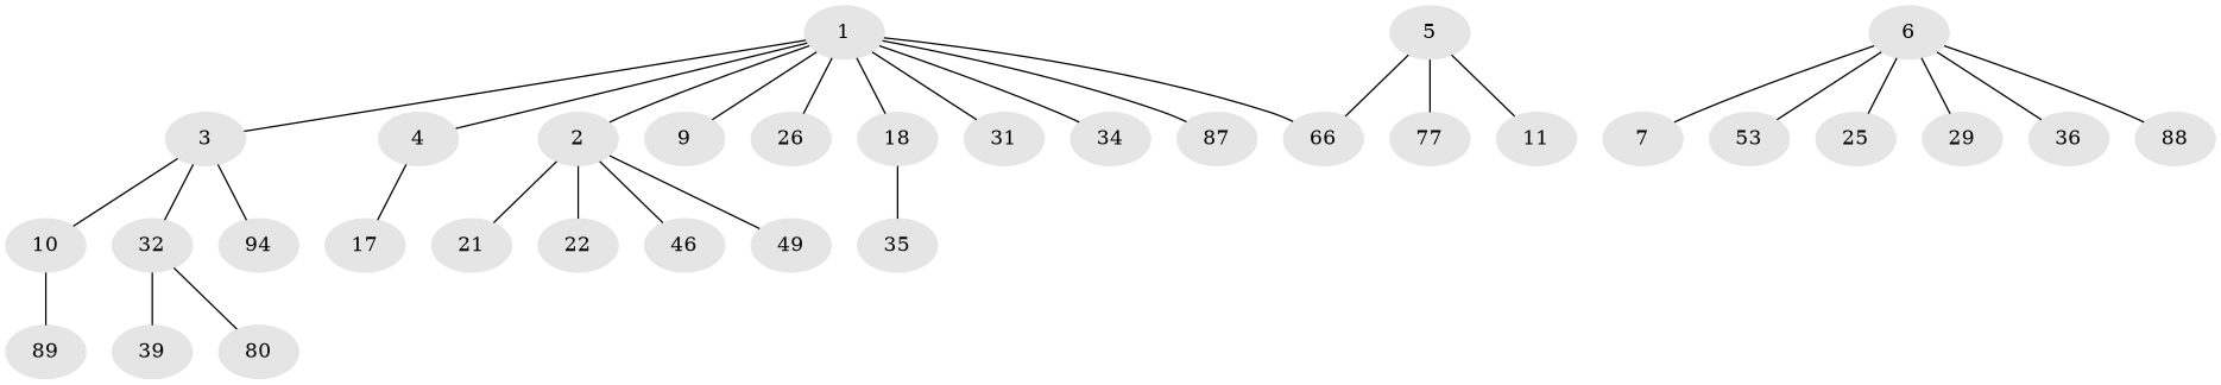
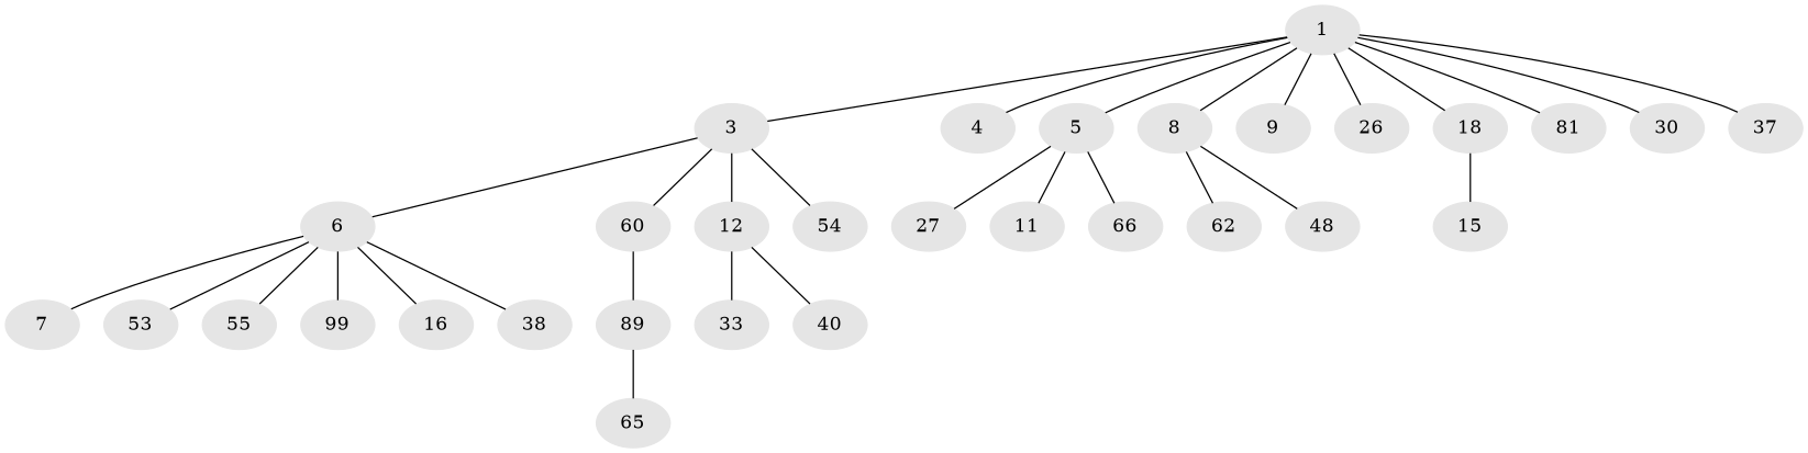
  graph {
    node [color=gray90 style=filled]
    1 [super="+2"]
    3
    4
    5
-   8 [label=2]
+   8
    9
    26 [super="+39+63"]
    n8 [label=18]
-   31
-   34
-   37 [label=87]
+   31 [label=81]
+   34 [label=30]
+   37
    6 [super="+20+11+15+14"]
-   10 [super="+18"]
-   12 [super="+32" label=32]
-   54 [label=94]
-   17
-   27 [super="+56" label=77]
+   10 [super="+18" label=60]
+   12 [super="+32"]
+   54
+   27 [super="+56"]
    n18 [label=11]
    66
-   21 [super="+30"]
-   22
-   46
-   49
-   35
+   22 [label=62]
+   46 [label=48]
+   35 [label=15]
    7 [super="+13+61"]
    n26 [label=53 super="+44"]
-   25
-   29 [super="+59+47"]
-   36
-   38 [label=88]
+   25 [label=55]
+   29 [super="+59+47" label=99]
+   36 [label=16]
+   38
    n31 [label=89]
-   33 [super="+42" label=39]
-   40 [label=80]
+   33 [super="+42"]
+   40
+   65 [super="+68"]
    1 -- 3
    1 -- 4
-   1 -- 66
+   1 -- 5
    1 -- 8
    1 -- 9
    1 -- 26
    1 -- n8
    1 -- 31
    1 -- 34
    1 -- 37
+   3 -- 6
    3 -- 10
    3 -- 12
    3 -- 54
-   4 -- 17
    5 -- 27
    5 -- n18
    5 -- 66
-   8 -- 21
    8 -- 22
    8 -- 46
-   8 -- 49
    n8 -- 35
    6 -- 7
    6 -- n26
    6 -- 25
    6 -- 29
    6 -- 36
    6 -- 38
    10 -- n31
    12 -- 33
    12 -- 40
+   n31 -- 65
  }
